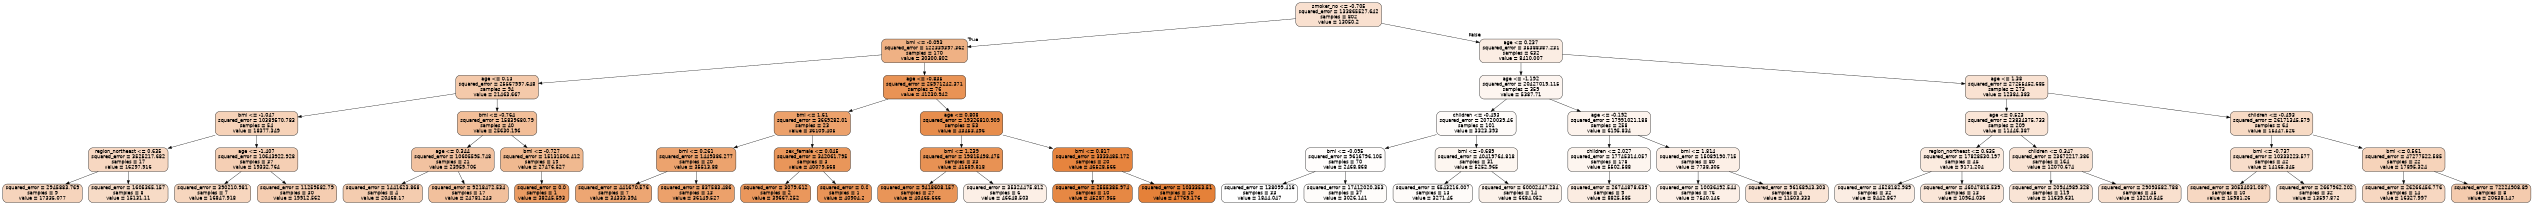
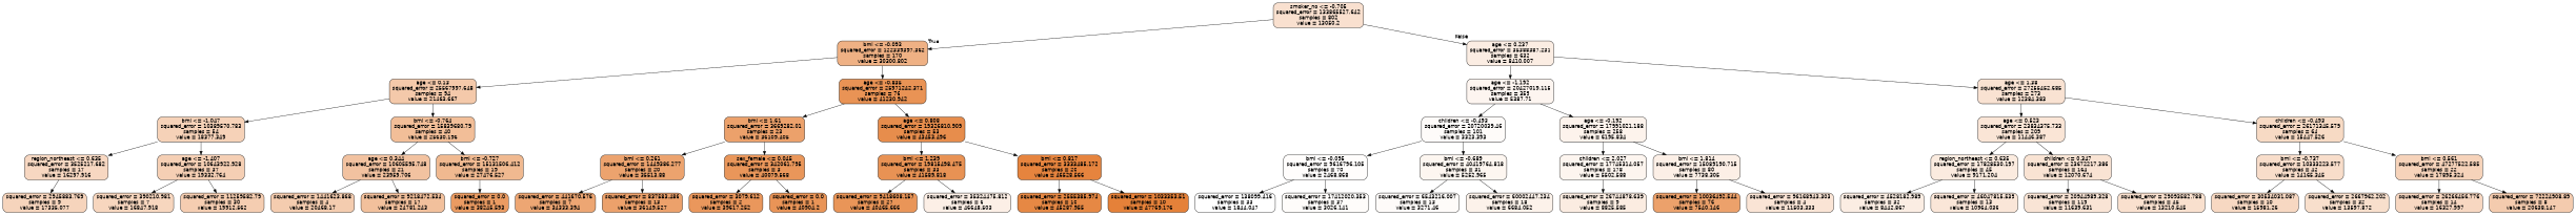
  digraph {
    node [color=black fillcolor="#fcefe6" fontname=helvetica shape=box style="filled, rounded"]
    edge [fontname=helvetica]
    n1 [fillcolor="#f9e0cf" label="smoker_no <= -0.705\nsquared_error = 133865527.642\nsamples = 802\nvalue = 13050.2"]
    n2 [fillcolor="#efb184" label="bmi <= -0.093\nsquared_error = 122339397.362\nsamples = 170\nvalue = 30300.802"]
    n3 [fillcolor="#fbede3" label="age <= 0.237\nsquared_error = 35388387.231\nsamples = 632\nvalue = 8410.007"]
    n4 [fillcolor="#f4c9aa" label="age <= 0.13\nsquared_error = 25567997.648\nsamples = 94\nvalue = 21463.667"]
    n5 [fillcolor="#e99355" label="age <= -0.835\nsquared_error = 25971242.371\nsamples = 76\nvalue = 41230.942"]
    n6 [fillcolor="#fdf5f0" label="age <= -1.192\nsquared_error = 20427019.115\nsamples = 359\nvalue = 5387.71"]
    n7 [fillcolor="#f9e2d2" label="age <= 1.38\nsquared_error = 27255452.685\nsamples = 273\nvalue = 12384.383"]
    n8 [fillcolor="#f6d2b8" label="bmi <= -1.047\nsquared_error = 10389570.783\nsamples = 54\nvalue = 18377.349"]
    n9 [fillcolor="#f2be98" label="bmi <= -0.764\nsquared_error = 15839680.79\nsamples = 40\nvalue = 25630.196"]
    n10 [fillcolor="#eca16b" label="bmi <= 1.61\nsquared_error = 3669282.01\nsamples = 23\nvalue = 36109.405"]
    n11 [fillcolor="#e78d4c" label="age <= 0.808\nsquared_error = 19326810.909\nsamples = 53\nvalue = 43453.496"]
    n12 [fillcolor="#f7d7c1" label="region_northeast <= 0.635\nsquared_error = 3525217.682\nsamples = 17\nvalue = 16297.916"]
    n13 [fillcolor="#f5cfb4" label="age <= -1.407\nsquared_error = 10643922.928\nsamples = 37\nvalue = 19332.764"]
    n14 [fillcolor="#f2c2a0" label="age <= 0.344\nsquared_error = 10605595.748\nsamples = 21\nvalue = 23959.706"]
    n15 [fillcolor="#f0b990" label="bmi <= -0.727\nsquared_error = 15131506.412\nsamples = 19\nvalue = 27476.527"]
    n16 [fillcolor="#f6d4bc" label="squared_error = 2945883.769\nsamples = 9\nvalue = 17335.077"]
-   n17 [fillcolor="#f7dbc6" label="squared_error = 1605365.157\nsamples = 8\nvalue = 15131.11"]
    n18 [fillcolor="#f7d6be" label="squared_error = 390210.981\nsamples = 7\nvalue = 16847.918"]
    n19 [fillcolor="#f5cdb1" label="squared_error = 11259582.79\nsamples = 30\nvalue = 19912.562"]
    n20 [fillcolor="#f4ccaf" label="squared_error = 1441623.868\nsamples = 4\nvalue = 20468.17"]
    n21 [fillcolor="#f2c09c" label="squared_error = 9218472.534\nsamples = 17\nvalue = 24781.243"]
    n22 [fillcolor="#ea9b62" label="squared_error = 0.0\nsamples = 1\nvalue = 38245.593"]
    n23 [fillcolor="#eca36e" label="bmi <= 0.261\nsquared_error = 1449386.277\nsamples = 20\nvalue = 35513.88"]
    n24 [fillcolor="#e9965a" label="sex_female <= 0.045\nsquared_error = 342061.795\nsamples = 3\nvalue = 40079.568"]
    n25 [fillcolor="#e89254" label="bmi <= 1.239\nsquared_error = 19815498.475\nsamples = 33\nvalue = 41589.818"]
    n26 [fillcolor="#e6843e" label="bmi <= 0.817\nsquared_error = 3333485.172\nsamples = 20\nvalue = 46528.566"]
    n27 [fillcolor="#eda673" label="squared_error = 441670.576\nsamples = 7\nvalue = 34333.394"]
    n28 [fillcolor="#eca16b" label="squared_error = 837583.486\nsamples = 13\nvalue = 36149.527"]
-   n29 [fillcolor="#ea975c" label="squared_error = 3079.612\nsamples = 2\nvalue = 39667.252"]
+   n29 [fillcolor="#ea975c" label="squared_error = 3079.612\nsamples = 2\nvalue = 39617.252"]
    n30 [fillcolor="#e99457" label="squared_error = 0.0\nsamples = 1\nvalue = 40904.2"]
    n31 [fillcolor="#e99558" label="squared_error = 9418608.157\nsamples = 27\nvalue = 40465.666"]
    n32 [label="squared_error = 35324475.812\nsamples = 6\nvalue = 46648.503"]
    n33 [fillcolor="#e68844" label="squared_error = 2555385.974\nsamples = 10\nvalue = 45287.955"]
    n34 [fillcolor="#e58139" label="squared_error = 1033353.51\nsamples = 10\nvalue = 47769.176"]
    n35 [fillcolor="#fefbf9" label="children <= -0.493\nsquared_error = 20720039.46\nsamples = 101\nvalue = 3323.393"]
    n36 [fillcolor="#fdf3ec" label="age <= -0.192\nsquared_error = 17991021.188\nsamples = 258\nvalue = 6195.834"]
    n37 [fillcolor="#fae5d6" label="age <= 0.523\nsquared_error = 23834375.733\nsamples = 209\nvalue = 11446.387"]
    n38 [fillcolor="#f7dac4" label="children <= -0.493\nsquared_error = 26171345.579\nsamples = 64\nvalue = 15447.526"]
    n39 [fillcolor="#fffdfc" label="bmi <= -0.095\nsquared_error = 9616796.105\nsamples = 70\nvalue = 2468.868"]
    n40 [fillcolor="#fdf6f0" label="bmi <= -0.689\nsquared_error = 40419764.818\nsamples = 31\nvalue = 5252.965"]
    n41 [fillcolor="#fdf5ef" label="children <= 2.027\nsquared_error = 17745314.057\nsamples = 178\nvalue = 5502.588"]
    n42 [label="bmi <= 1.814\nsquared_error = 15089190.715\nsamples = 80\nvalue = 7738.305"]
    n43 [fillcolor="#ffffff" label="squared_error = 138099.416\nsamples = 33\nvalue = 1844.047"]
    n44 [fillcolor="#fefcfa" label="squared_error = 17412020.353\nsamples = 37\nvalue = 3026.141"]
    n45 [fillcolor="#fefbf9" label="squared_error = 6543216.007\nsamples = 13\nvalue = 3271.46"]
-   n46 [fillcolor="#fcf2ea" label="squared_error = 60002447.234\nsamples = 14\nvalue = 6684.052"]
+   n46 [fillcolor="#fcf2ea" label="squared_error = 60002447.234\nsamples = 18\nvalue = 6684.052"]
    n47 [fillcolor="#fbece1" label="squared_error = 26744878.639\nsamples = 9\nvalue = 8825.585"]
-   n48 [label="squared_error = 10036492.544\nsamples = 76\nvalue = 7540.146"]
+   n48 [fillcolor="#eca16b" label="squared_error = 10036492.544\nsamples = 76\nvalue = 7540.146"]
    n49 [fillcolor="#fae4d5" label="squared_error = 96168943.303\nsamples = 4\nvalue = 11503.333"]
    n50 [fillcolor="#fbebdf" label="region_northeast <= 0.635\nsquared_error = 17828530.197\nsamples = 45\nvalue = 9171.204"]
    n51 [fillcolor="#f9e3d3" label="children <= 0.347\nsquared_error = 23672217.386\nsamples = 164\nvalue = 12070.674"]
    n52 [fillcolor="#f8ddca" label="bmi <= -0.737\nsquared_error = 10333223.577\nsamples = 42\nvalue = 14165.345"]
    n53 [fillcolor="#f6d3ba" label="bmi <= 0.561\nsquared_error = 47277522.585\nsamples = 22\nvalue = 17895.324"]
    n54 [fillcolor="#fbede3" label="squared_error = 4528182.989\nsamples = 32\nvalue = 8442.867"]
    n55 [fillcolor="#fae6d8" label="squared_error = 46047815.539\nsamples = 13\nvalue = 10964.036"]
    n56 [fillcolor="#f9e4d5" label="squared_error = 20944989.328\nsamples = 119\nvalue = 11639.631"]
    n57 [fillcolor="#f9e0ce" label="squared_error = 29093582.788\nsamples = 45\nvalue = 13210.545"]
    n58 [fillcolor="#f7d8c2" label="squared_error = 30534031.087\nsamples = 10\nvalue = 15981.26"]
    n59 [fillcolor="#f8dfcc" label="squared_error = 2667962.202\nsamples = 32\nvalue = 13597.872"]
    n60 [fillcolor="#f7d7c1" label="squared_error = 26266456.776\nsamples = 14\nvalue = 16327.997"]
    n61 [fillcolor="#f4cbae" label="squared_error = 72224908.89\nsamples = 8\nvalue = 20638.147"]
    n1 -> n2 [headlabel=True labelangle=45 labeldistance=2.5]
    n1 -> n3 [headlabel=False labelangle=-45 labeldistance=2.5]
    n2 -> n4
    n2 -> n5
    n3 -> n6
    n3 -> n7
    n4 -> n8
    n4 -> n9
    n5 -> n10
    n5 -> n11
    n6 -> n35
    n6 -> n36
    n7 -> n37
    n7 -> n38
    n8 -> n12
    n8 -> n13
    n9 -> n14
    n9 -> n15
    n10 -> n23
    n10 -> n24
    n11 -> n25
    n11 -> n26
    n12 -> n16
-   n12 -> n17
    n13 -> n18
    n13 -> n19
    n14 -> n20
    n14 -> n21
    n15 -> n22
    n23 -> n27
    n23 -> n28
    n24 -> n29
    n24 -> n30
    n25 -> n31
    n25 -> n32
    n26 -> n33
    n26 -> n34
    n35 -> n39
    n35 -> n40
    n36 -> n41
    n36 -> n42
    n37 -> n50
    n37 -> n51
    n38 -> n52
    n38 -> n53
    n39 -> n43
    n39 -> n44
    n40 -> n45
    n40 -> n46
    n41 -> n47
    n42 -> n48
    n42 -> n49
    n50 -> n54
    n50 -> n55
    n51 -> n56
    n51 -> n57
    n52 -> n58
    n52 -> n59
    n53 -> n60
    n53 -> n61
  }
